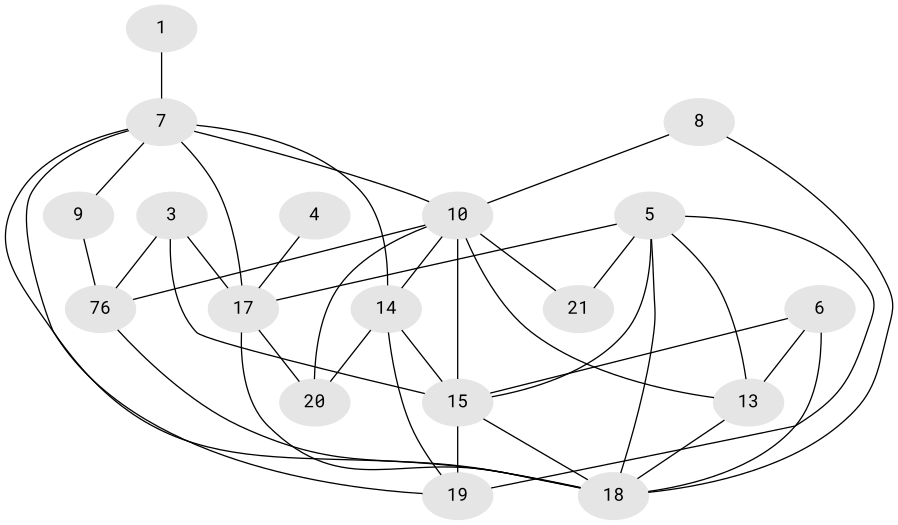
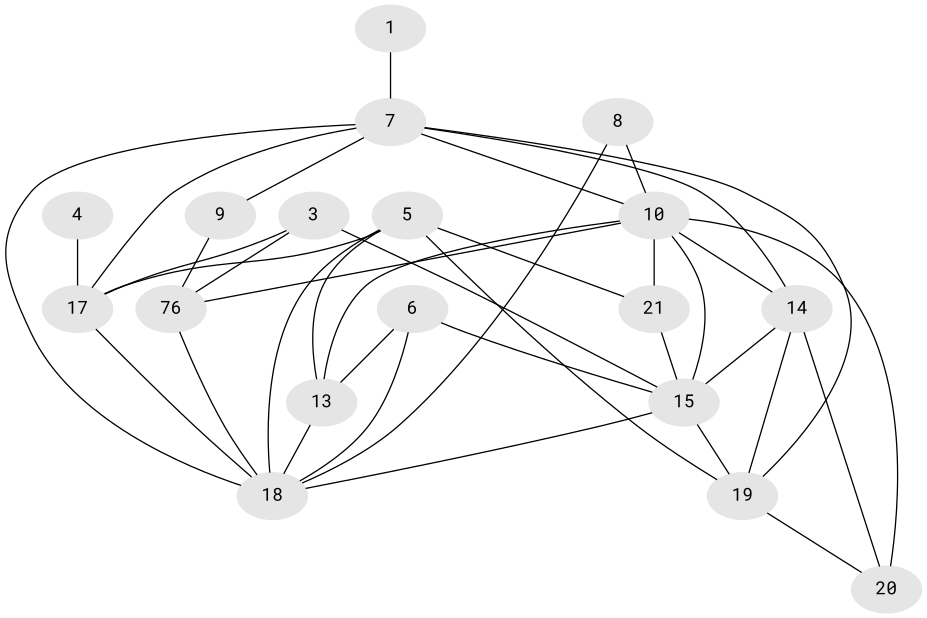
  graph {
    fontname="Roboto Mono"
    node [color=gray90 fontname="Roboto Mono" style=filled]
    edge [fontname="Roboto Mono" weight=1.0]
    1
    7
    17
    18
    19
    9
    10
    14
    3
    15
    n11 [label=76]
    4
    5
    n14 [label=21]
    13
    20
    6
    8
    1 -- 7
    7 -- 17
    7 -- 18
    7 -- 19
    7 -- 9
    7 -- 10
    7 -- 14
    17 -- 18
-   17 -- 20
+   19 -- 20
    9 -- n11
    10 -- 14 [weight=2.0]
    10 -- 15
    10 -- n11 [weight=2.0]
    10 -- n14
    10 -- 13
    10 -- 20
    14 -- 19
    14 -- 15
    14 -- 20
    3 -- 17
    3 -- 15
    3 -- n11
    15 -- 18
    15 -- 19 [weight=2.0]
    n11 -- 18
    4 -- 17 [weight=2.0]
    5 -- 17 [weight=2.0]
    5 -- 18
    5 -- 19
-   5 -- 15
+   n14 -- 15
    5 -- n14
    5 -- 13
    13 -- 18
    6 -- 18
    6 -- 15
    6 -- 13
    8 -- 18
    8 -- 10
  }
